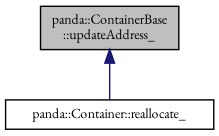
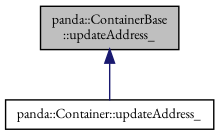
  digraph {
    rankdir=TB
    fontname="EB Garamond"
    node [color=black fontname="EB Garamond" fontsize=10 shape=record style=filled]
    n1 [fillcolor=grey75 fontcolor=black height=0.2 label="panda::ContainerBase\l::updateAddress_" width=0.4]
-   n2 [fillcolor=white height=0.2 label="panda::Container::reallocate_" width=0.4]
+   n2 [fillcolor=white height=0.2 label="panda::Container::updateAddress_" width=0.4]
    n1 -> n2 [color=midnightblue dir=back fontname="EB Garamond" fontsize=10 labelfontname=Helvetica labelfontsize=10 style=solid]
  }
